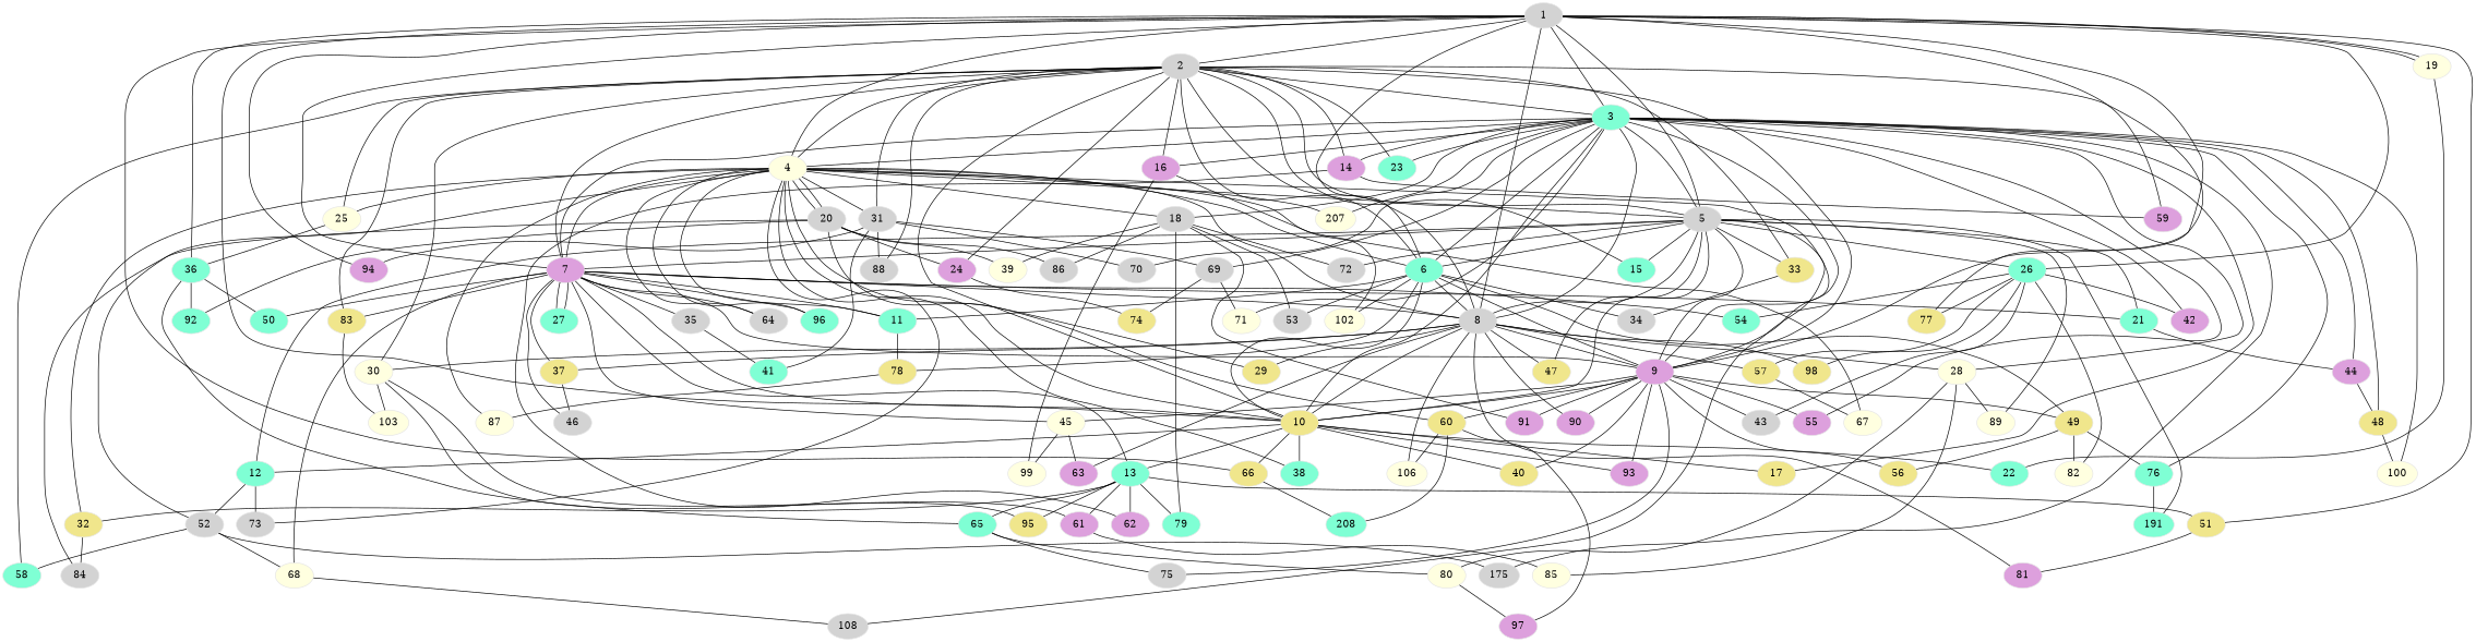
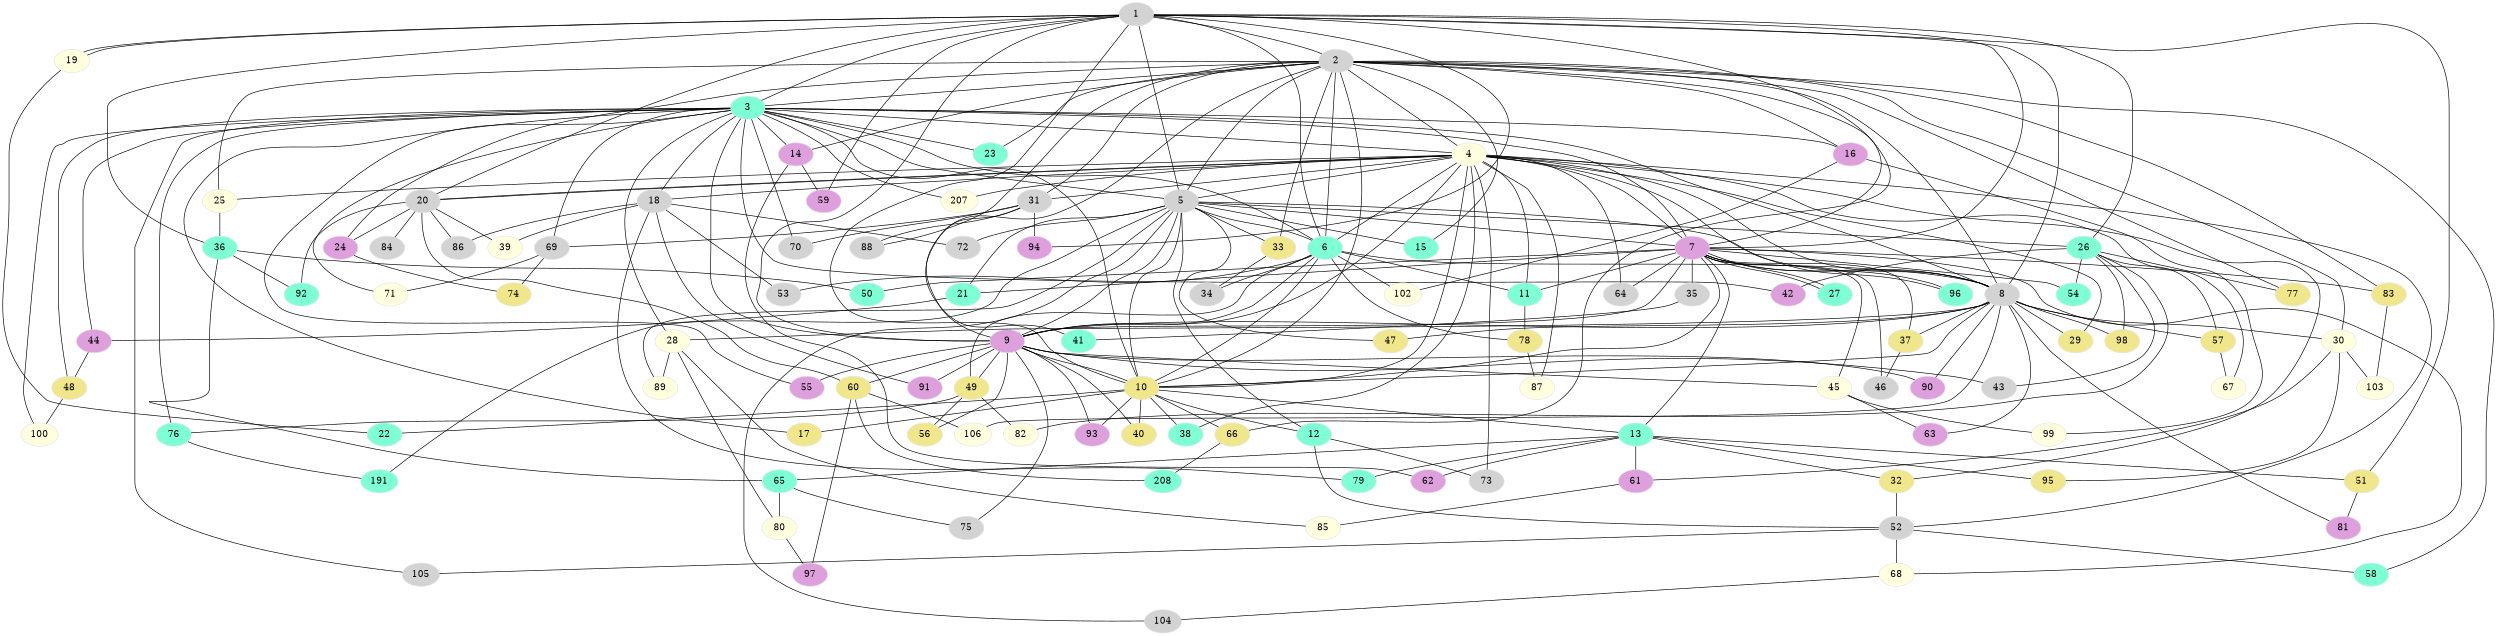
  graph {
    node [color=gray90 fillcolor=lightgrey style=filled]
    1
    2
    3 [fillcolor=aquamarine]
    4 [fillcolor=lightyellow]
    5
    6 [fillcolor=aquamarine]
    7 [fillcolor=plum]
    8
    9 [fillcolor=plum]
    10 [fillcolor=khaki]
    19 [fillcolor=lightyellow]
    26 [fillcolor=aquamarine]
    36 [fillcolor=aquamarine]
    51 [fillcolor=khaki]
    59 [fillcolor=plum]
    66 [fillcolor=khaki]
    94 [fillcolor=plum]
    14 [fillcolor=plum]
    15 [fillcolor=aquamarine]
    16 [fillcolor=plum]
    23 [fillcolor=aquamarine]
    24 [fillcolor=plum]
    25 [fillcolor=lightyellow]
    30 [fillcolor=lightyellow]
    31
    33 [fillcolor=khaki]
    58 [fillcolor=aquamarine]
    77 [fillcolor=khaki]
    83 [fillcolor=khaki]
    88
    17 [fillcolor=khaki]
    18
    28 [fillcolor=lightyellow]
    42 [fillcolor=plum]
    44 [fillcolor=plum]
    48 [fillcolor=khaki]
    55 [fillcolor=plum]
    69
    70
    71 [fillcolor=lightyellow]
    76 [fillcolor=aquamarine]
    100 [fillcolor=lightyellow]
-   105 [label=175]
+   105
    n44 [fillcolor=lightyellow label=207]
    11 [fillcolor=aquamarine]
    20
    29 [fillcolor=khaki]
    32 [fillcolor=khaki]
    38 [fillcolor=aquamarine]
    52
    64
    67 [fillcolor=lightyellow]
    73
    87 [fillcolor=lightyellow]
    96 [fillcolor=aquamarine]
    12 [fillcolor=aquamarine]
    21 [fillcolor=aquamarine]
    47 [fillcolor=khaki]
    72
    89 [fillcolor=lightyellow]
    n61 [fillcolor=aquamarine label=191]
-   104 [label=108]
+   104
    34
    49 [fillcolor=khaki]
    53
    78 [fillcolor=khaki]
    102 [fillcolor=lightyellow]
    35
    13 [fillcolor=aquamarine]
    27 [fillcolor=aquamarine]
    37 [fillcolor=khaki]
    45 [fillcolor=lightyellow]
    46
    50 [fillcolor=aquamarine]
    54 [fillcolor=aquamarine]
    68 [fillcolor=lightyellow]
    57 [fillcolor=khaki]
    63 [fillcolor=plum]
    81 [fillcolor=plum]
    90 [fillcolor=plum]
    98 [fillcolor=khaki]
    106 [fillcolor=lightyellow]
    40 [fillcolor=khaki]
    43
    56 [fillcolor=khaki]
    60 [fillcolor=khaki]
    75
    91 [fillcolor=plum]
    93 [fillcolor=plum]
    22 [fillcolor=aquamarine]
    82 [fillcolor=lightyellow]
    65 [fillcolor=aquamarine]
    92 [fillcolor=aquamarine]
    n94 [fillcolor=aquamarine label=208]
    62 [fillcolor=plum]
    99 [fillcolor=lightyellow]
    74 [fillcolor=khaki]
    61 [fillcolor=plum]
    95 [fillcolor=khaki]
    103 [fillcolor=lightyellow]
    41 [fillcolor=aquamarine]
    79 [fillcolor=aquamarine]
    39 [fillcolor=lightyellow]
    86
    80 [fillcolor=lightyellow]
    85 [fillcolor=lightyellow]
    84
    97 [fillcolor=plum]
    1 -- 2
    1 -- 3
-   1 -- 4
+   1 -- 20
    1 -- 5
    1 -- 6
    1 -- 7
    1 -- 8
    1 -- 9
    1 -- 10
    1 -- 19
    1 -- 19
    1 -- 26
    1 -- 36
    1 -- 51
    1 -- 59
    1 -- 66
    1 -- 94
    2 -- 3
    2 -- 4
    2 -- 5
    2 -- 6
    2 -- 7
    2 -- 8
    2 -- 9
    2 -- 10
    2 -- 14
    2 -- 15
    2 -- 16
    2 -- 23
    2 -- 24
    2 -- 25
    2 -- 30
    2 -- 31
    2 -- 33
    2 -- 58
    2 -- 77
    2 -- 83
    2 -- 88
    3 -- 4
    3 -- 5
    3 -- 6
    3 -- 7
    3 -- 8
    3 -- 9
    3 -- 10
    3 -- 14
    3 -- 16
    3 -- 23
    3 -- 17
    3 -- 18
    3 -- 28
    3 -- 42
    3 -- 44
    3 -- 48
    3 -- 55
    3 -- 69
    3 -- 70
    3 -- 71
    3 -- 76
    3 -- 100
    3 -- 105
    3 -- n44
    4 -- 5
    4 -- 6
    4 -- 7
    4 -- 8
    4 -- 9
    4 -- 10
    4 -- 25
    4 -- 31
    4 -- 18
    4 -- n44
    4 -- 11
    4 -- 20
    4 -- 20
    4 -- 29
    4 -- 32
    4 -- 38
    4 -- 52
    4 -- 64
    4 -- 67
    4 -- 73
    4 -- 87
    4 -- 96
    5 -- 6
    5 -- 7
    5 -- 8
    5 -- 9
    5 -- 10
    5 -- 26
    5 -- 15
    5 -- 33
    5 -- 12
    5 -- 21
    5 -- 47
    5 -- 72
    5 -- 89
    5 -- n61
    5 -- 104
    6 -- 8
    6 -- 9
    6 -- 10
    6 -- 11
    6 -- 34
    6 -- 49
    6 -- 53
    6 -- 78
    6 -- 102
    7 -- 8
    7 -- 9
    7 -- 10
    7 -- 83
    7 -- 11
    7 -- 64
    7 -- 96
    7 -- 21
    7 -- 35
    7 -- 13
    7 -- 27
    7 -- 27
    7 -- 37
    7 -- 45
    7 -- 46
    7 -- 50
    7 -- 54
    7 -- 68
    8 -- 9
    8 -- 10
    8 -- 30
    8 -- 28
    8 -- 29
    8 -- 47
    8 -- 37
    8 -- 57
    8 -- 63
    8 -- 81
    8 -- 90
    8 -- 98
    8 -- 106
    9 -- 10
    9 -- 55
    9 -- 49
    9 -- 45
    9 -- 90
    9 -- 40
    9 -- 43
    9 -- 56
    9 -- 60
    9 -- 75
    9 -- 91
    9 -- 93
    10 -- 66
    10 -- 17
    10 -- 38
    10 -- 12
    10 -- 13
    10 -- 40
    10 -- 93
    10 -- 22
    19 -- 22
    26 -- 77
    26 -- 42
    26 -- 54
    26 -- 57
    26 -- 98
    26 -- 43
    26 -- 82
    36 -- 50
    36 -- 65
    36 -- 92
    51 -- 81
    66 -- n94
    14 -- 59
    14 -- 62
    16 -- 102
    16 -- 99
    24 -- 74
    25 -- 36
    30 -- 61
    30 -- 95
    30 -- 103
    31 -- 94
    31 -- 88
    31 -- 69
    31 -- 70
    31 -- 41
    33 -- 34
    83 -- 103
    18 -- 72
    18 -- 53
    18 -- 91
    18 -- 79
    18 -- 39
    18 -- 86
    28 -- 89
    28 -- 80
    28 -- 85
    44 -- 48
    48 -- 100
    69 -- 71
    69 -- 74
    76 -- n61
    11 -- 78
    20 -- 24
    20 -- 60
    20 -- 92
    20 -- 39
    20 -- 86
    20 -- 84
-   32 -- 84
+   32 -- 52
    52 -- 58
    52 -- 105
    52 -- 68
    12 -- 52
    12 -- 73
    21 -- 44
    49 -- 76
    49 -- 56
    49 -- 82
    78 -- 87
    35 -- 41
    13 -- 51
    13 -- 32
    13 -- 65
    13 -- 62
    13 -- 61
    13 -- 95
    13 -- 79
    37 -- 46
    45 -- 63
    45 -- 99
    68 -- 104
    57 -- 67
    60 -- 106
    60 -- n94
    60 -- 97
    65 -- 75
    65 -- 80
    61 -- 85
    80 -- 97
  }
